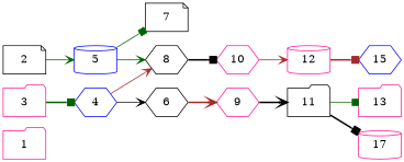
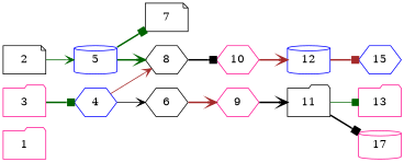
  digraph {
    rankdir=LR
    node [alpha=0.07 color=deeppink shape=hexagon]
    edge [arrowhead=vee color=darkgreen style=bold]
    1 [expect_size=47378432 shape=folder]
    2 [color=black expect_size=6972416 shape=note]
    5 [alpha=0.01 color=blue expect_size=49973248 shape=cylinder]
    8 [alpha=0.19 color=black expect_size=48581632]
    7 [alpha=0.08 color=black expect_size=25491456 shape=note]
    10 [alpha=0.10 expect_size=17650688]
    3 [alpha=0.15 expect_size=49614848 shape=folder]
    4 [alpha=0.20 color=blue expect_size=48817152]
    6 [color=black expect_size=49986560]
    9 [alpha=0.03 expect_size=36610048]
    11 [alpha=0.11 color=black expect_size=9338880 shape=folder]
-   12 [alpha=0.01 expect_size=25581568 shape=cylinder]
+   12 [alpha=0.01 color=blue expect_size=25581568 shape=cylinder]
    13 [alpha=0.02 expect_size=43132928 shape=folder]
    n14 [alpha=0.13 expect_size=30183424 label=17 shape=cylinder]
    15 [alpha=0.17 color=blue expect_size=29281280]
    2 -> 5 [style=solid]
-   5 -> 8 [style=solid]
-   5 -> 7 [arrowhead=box style=solid]
+   5 -> 8
+   5 -> 7 [arrowhead=box]
    8 -> 10 [arrowhead=box color=black]
-   10 -> 12 [color=brown style=solid]
+   10 -> 12 [color=brown]
    3 -> 4 [arrowhead=box]
    4 -> 8 [color=brown style=solid]
    4 -> 6 [color=black style=solid]
    6 -> 9 [color=brown]
    9 -> 11 [color=black]
    11 -> 13 [arrowhead=box style=solid]
    11 -> n14 [arrowhead=box color=black]
    12 -> 15 [arrowhead=box color=brown]
  }
